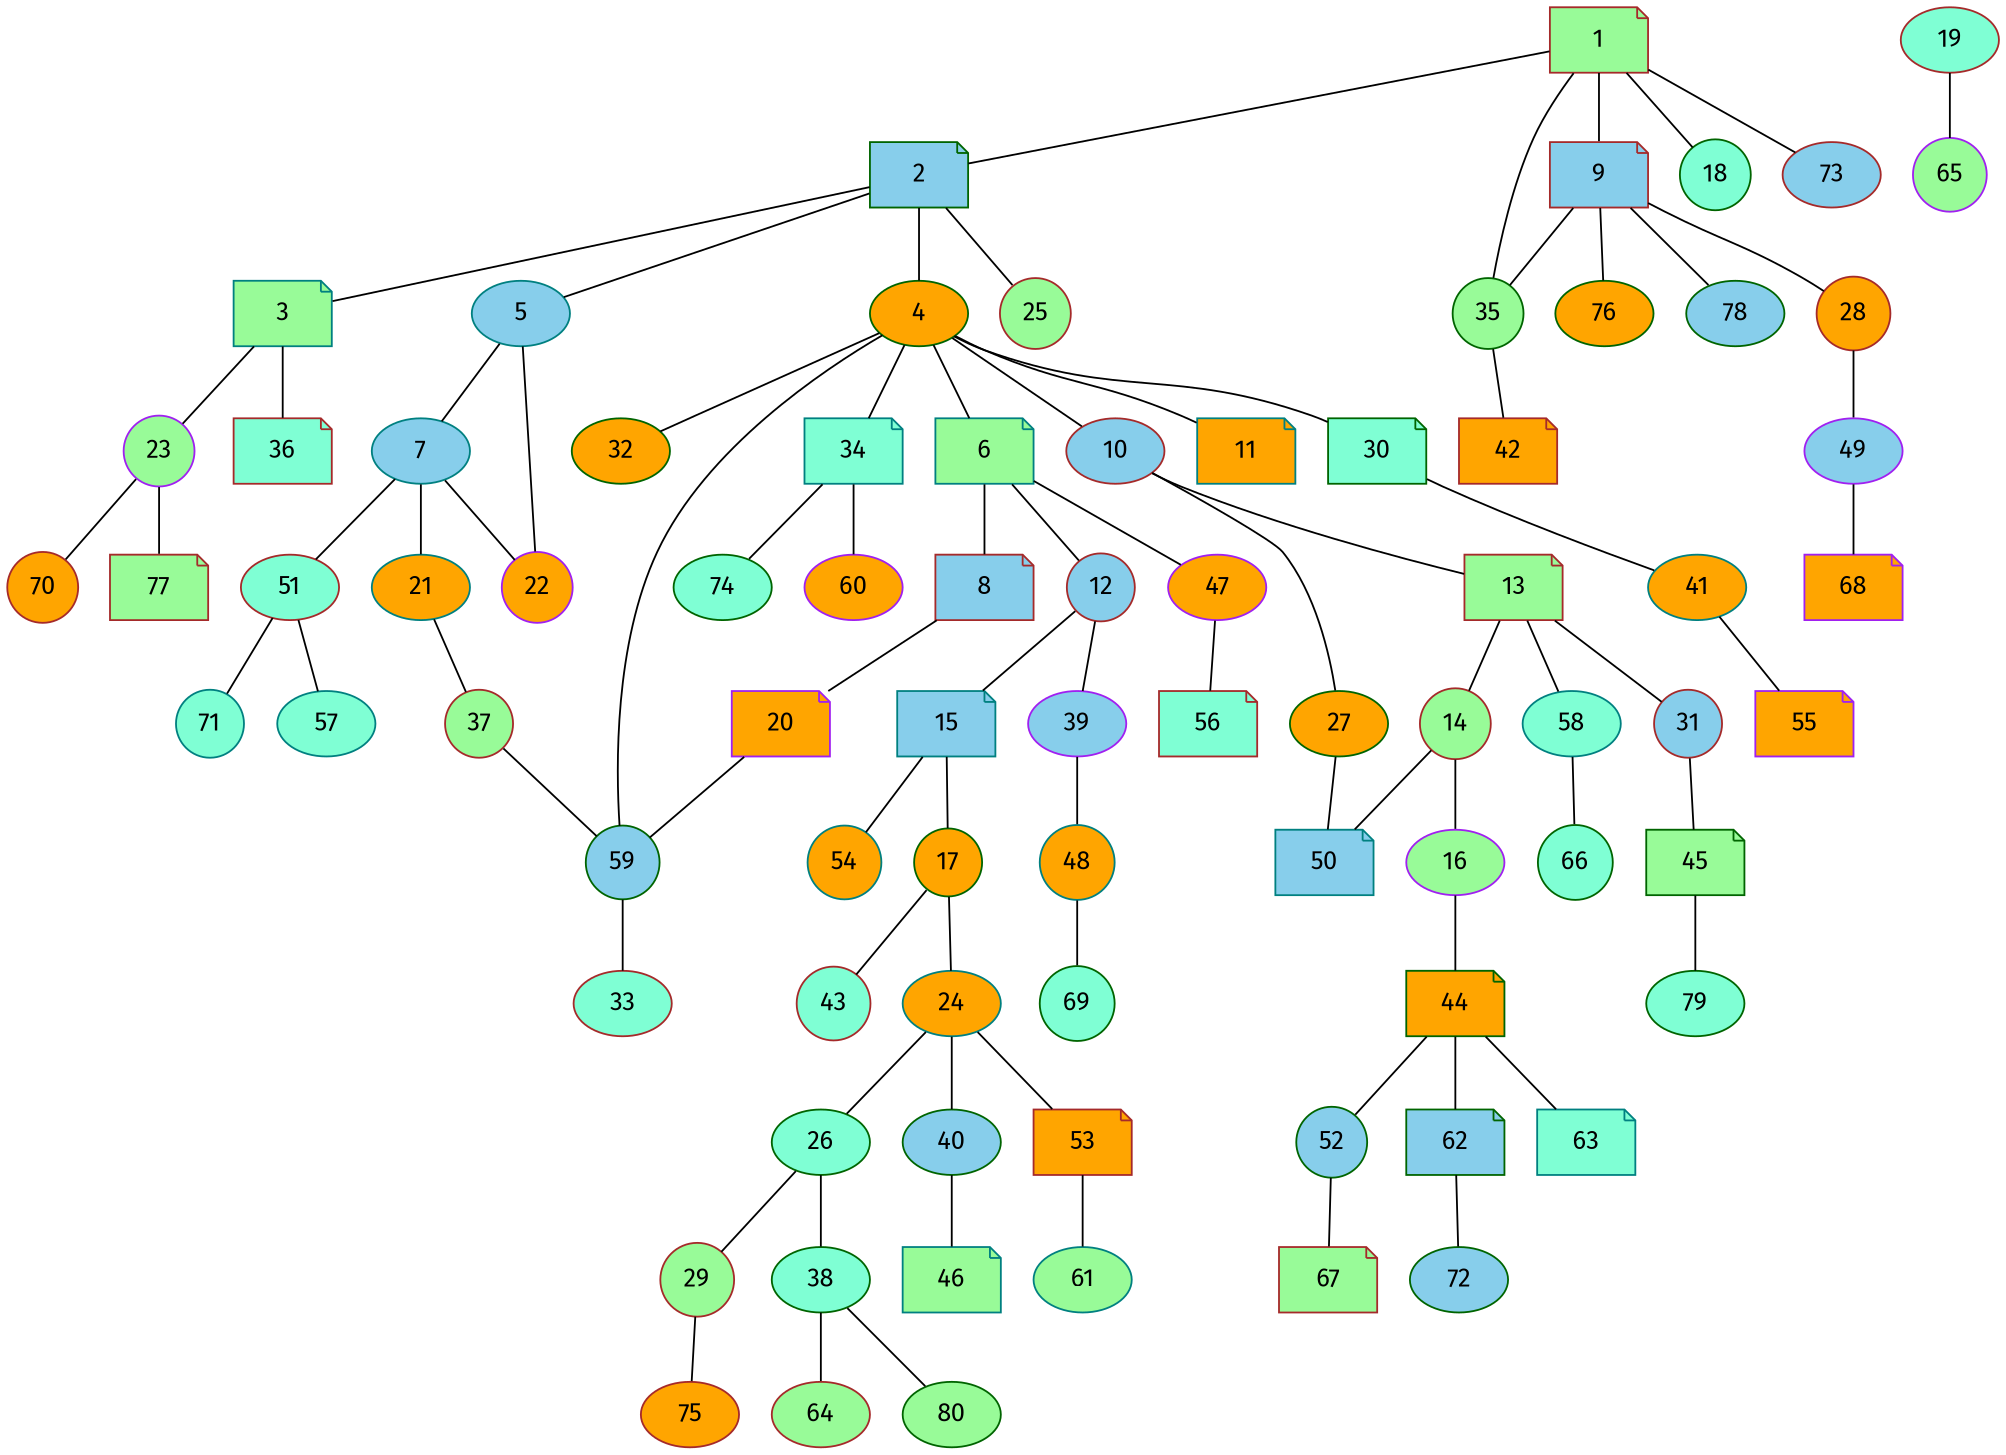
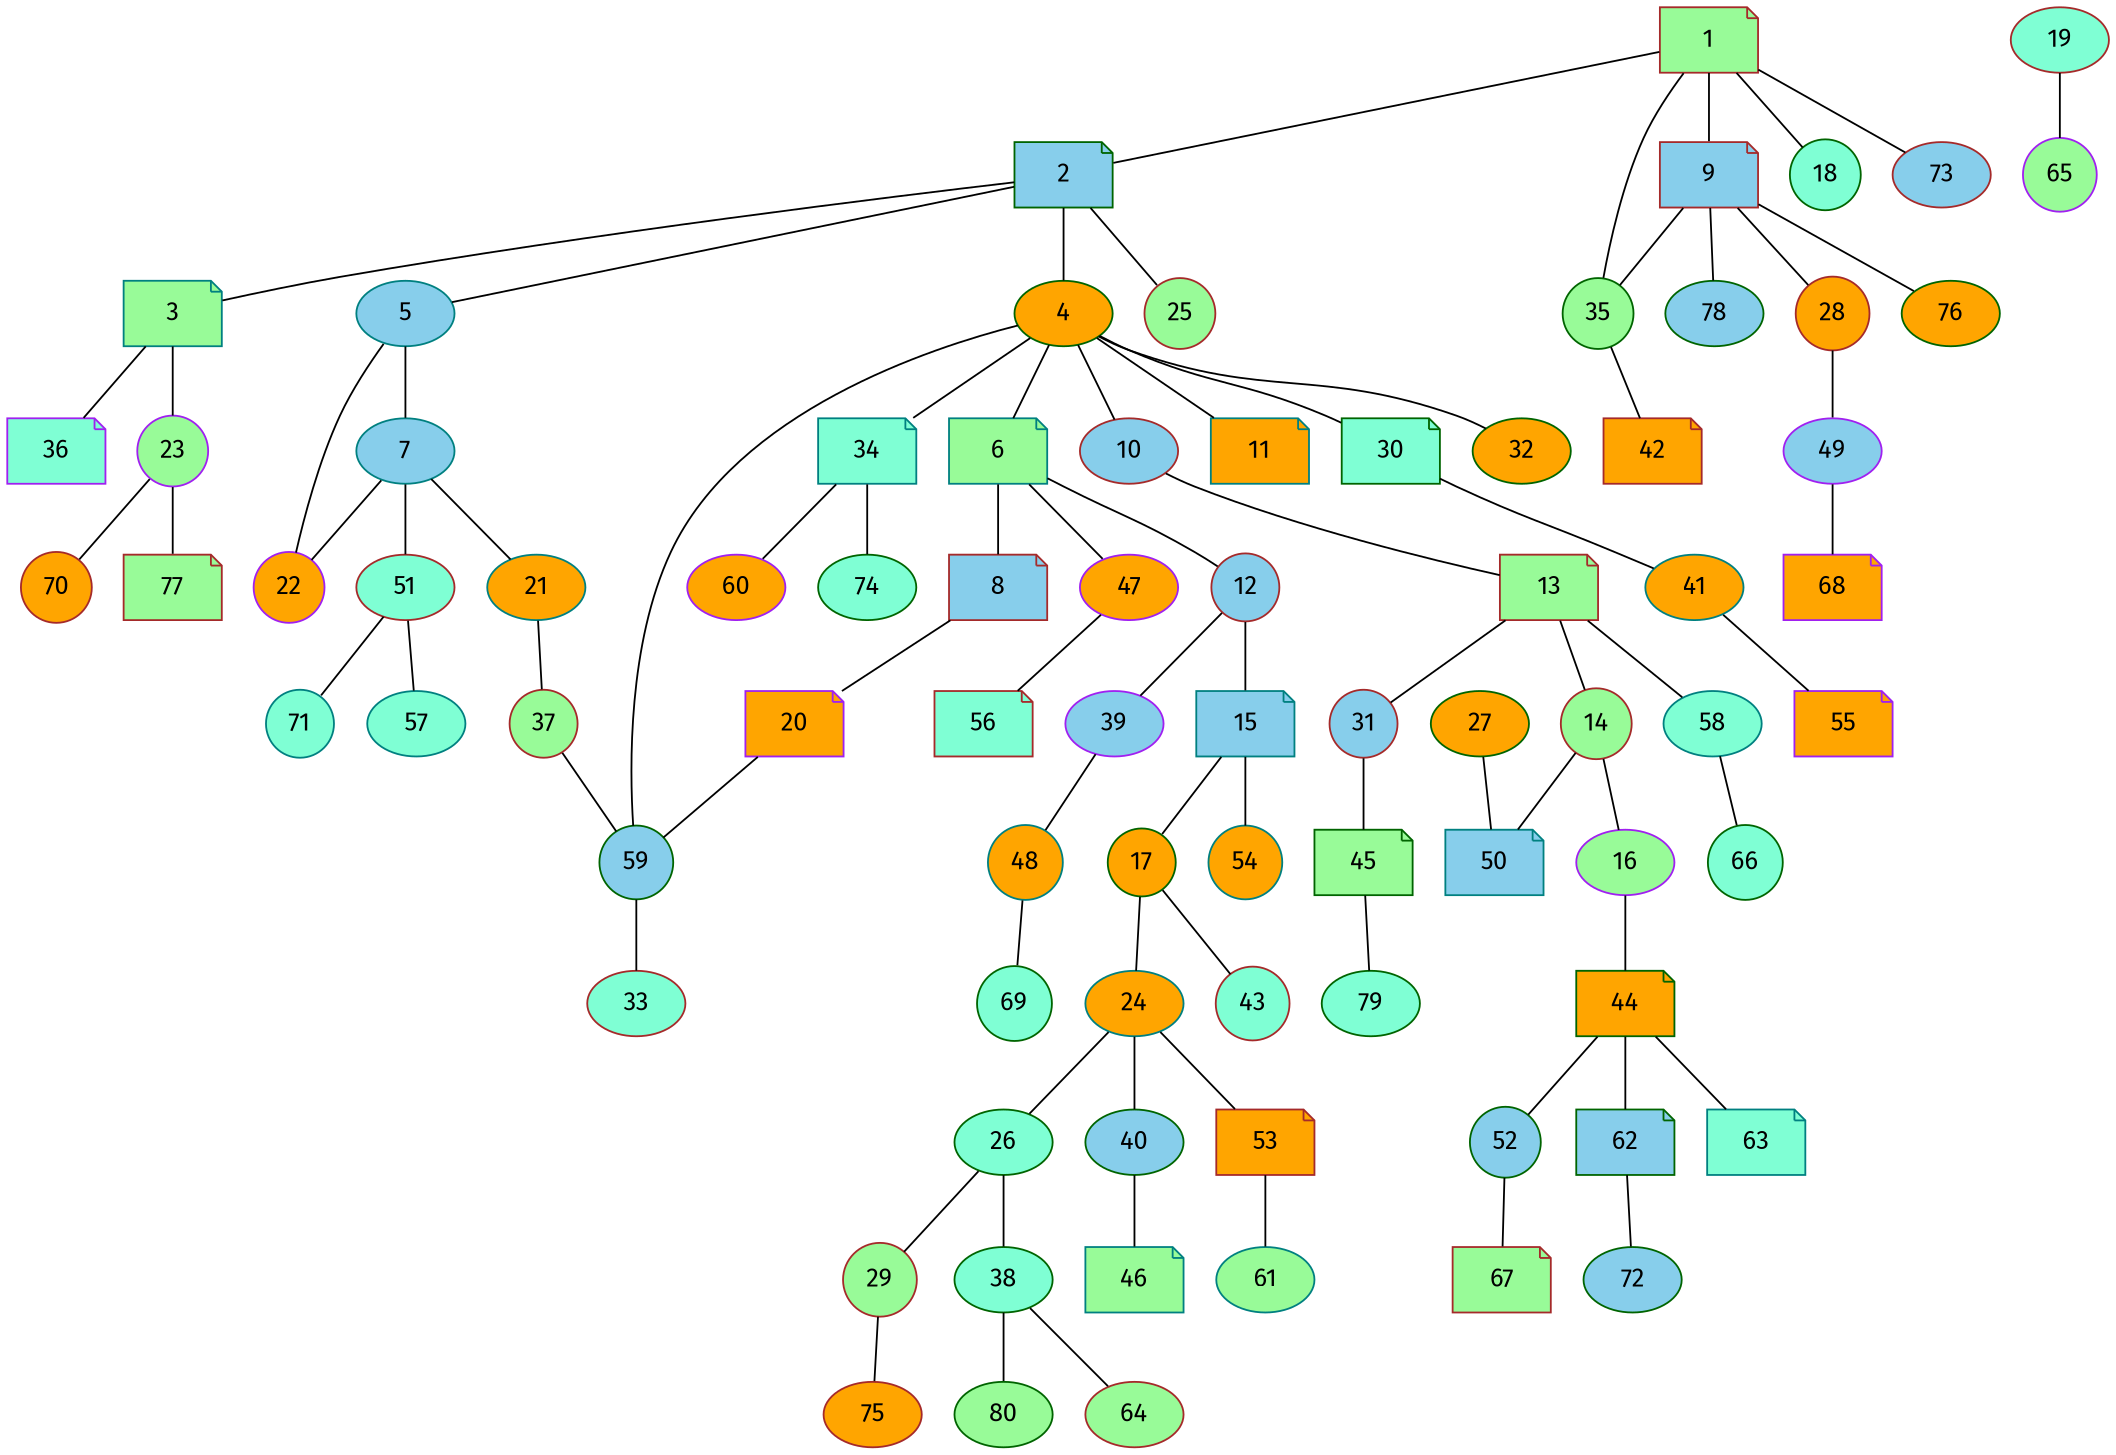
  graph {
    fontname="Fira Sans"
    node [color=brown fillcolor=orange fontname="Fira Sans" shape=ellipse style=filled]
    edge [fontname="Fira Sans"]
    1 [fillcolor=palegreen shape=note]
    2 [color=darkgreen fillcolor=skyblue shape=note]
    9 [fillcolor=skyblue shape=note]
    18 [color=darkgreen fillcolor=aquamarine shape=circle]
    35 [color=darkgreen fillcolor=palegreen shape=circle]
    73 [fillcolor=skyblue]
    3 [color=teal fillcolor=palegreen shape=note]
    4 [color=darkgreen]
    5 [color=teal fillcolor=skyblue]
    25 [fillcolor=palegreen shape=circle]
    28 [shape=circle]
    76 [color=darkgreen]
    78 [color=darkgreen fillcolor=skyblue]
    42 [shape=note]
    23 [color=purple fillcolor=palegreen shape=circle]
-   36 [fillcolor=aquamarine shape=note]
+   36 [color=purple fillcolor=aquamarine shape=note]
    6 [color=teal fillcolor=palegreen shape=note]
    10 [fillcolor=skyblue]
    11 [color=teal shape=note]
    30 [color=darkgreen fillcolor=aquamarine shape=note]
    32 [color=darkgreen]
    34 [color=teal fillcolor=aquamarine shape=note]
    59 [color=darkgreen fillcolor=skyblue shape=circle]
    7 [color=teal fillcolor=skyblue]
    22 [color=purple shape=circle]
    19 [fillcolor=aquamarine]
    65 [color=purple fillcolor=palegreen shape=circle]
    49 [color=purple fillcolor=skyblue]
    70 [shape=circle]
    77 [fillcolor=palegreen shape=note]
    8 [fillcolor=skyblue shape=note]
    12 [fillcolor=skyblue shape=circle]
    47 [color=purple]
    13 [fillcolor=palegreen shape=note]
    27 [color=darkgreen]
    41 [color=teal]
    60 [color=purple]
    74 [color=darkgreen fillcolor=aquamarine]
    33 [fillcolor=aquamarine]
    21 [color=teal]
    51 [fillcolor=aquamarine]
    20 [color=purple shape=note]
    15 [color=teal fillcolor=skyblue shape=note]
    39 [color=purple fillcolor=skyblue]
    56 [fillcolor=aquamarine shape=note]
    14 [fillcolor=palegreen shape=circle]
    31 [fillcolor=skyblue shape=circle]
    58 [color=teal fillcolor=aquamarine]
    50 [color=teal fillcolor=skyblue shape=note]
    55 [color=purple shape=note]
    37 [fillcolor=palegreen shape=circle]
    57 [color=teal fillcolor=aquamarine]
    71 [color=teal fillcolor=aquamarine shape=circle]
    17 [color=darkgreen shape=circle]
    54 [color=teal shape=circle]
    48 [color=teal shape=circle]
    68 [color=purple shape=note]
    16 [color=purple fillcolor=palegreen]
    45 [color=darkgreen fillcolor=palegreen shape=note]
    66 [color=darkgreen fillcolor=aquamarine shape=circle]
    24 [color=teal]
    43 [fillcolor=aquamarine shape=circle]
    69 [color=darkgreen fillcolor=aquamarine shape=circle]
    44 [color=darkgreen shape=note]
    79 [color=darkgreen fillcolor=aquamarine]
    52 [color=darkgreen fillcolor=skyblue shape=circle]
    62 [color=darkgreen fillcolor=skyblue shape=note]
    63 [color=teal fillcolor=aquamarine shape=note]
    26 [color=darkgreen fillcolor=aquamarine]
    40 [color=darkgreen fillcolor=skyblue]
    53 [shape=note]
    67 [fillcolor=palegreen shape=note]
    72 [color=darkgreen fillcolor=skyblue]
    29 [fillcolor=palegreen shape=circle]
    38 [color=darkgreen fillcolor=aquamarine]
    46 [color=teal fillcolor=palegreen shape=note]
    61 [color=teal fillcolor=palegreen]
    75
    64 [fillcolor=palegreen]
    80 [color=darkgreen fillcolor=palegreen]
    1 -- 2
    1 -- 9
    1 -- 18
    1 -- 35
    1 -- 73
    2 -- 3
    2 -- 4
    2 -- 5
    2 -- 25
    9 -- 35
    9 -- 28
    9 -- 76
    9 -- 78
    35 -- 42
    3 -- 23
    3 -- 36
    4 -- 6
    4 -- 10
    4 -- 11
    4 -- 30
    4 -- 32
    4 -- 34
    4 -- 59
    5 -- 7
    5 -- 22
    28 -- 49
    23 -- 70
    23 -- 77
    6 -- 8
    6 -- 12
    6 -- 47
    10 -- 13
-   10 -- 27
    30 -- 41
    34 -- 60
    34 -- 74
    59 -- 33
    7 -- 22
    7 -- 21
    7 -- 51
    19 -- 65
    49 -- 68
    8 -- 20
    12 -- 15
    12 -- 39
    47 -- 56
    13 -- 14
    13 -- 31
    13 -- 58
    27 -- 50
    41 -- 55
    21 -- 37
    51 -- 57
    51 -- 71
    20 -- 59
    15 -- 17
    15 -- 54
    39 -- 48
    14 -- 50
    14 -- 16
    31 -- 45
    58 -- 66
    37 -- 59
    17 -- 24
    17 -- 43
    48 -- 69
    16 -- 44
    45 -- 79
    24 -- 26
    24 -- 40
    24 -- 53
    44 -- 52
    44 -- 62
    44 -- 63
    52 -- 67
    62 -- 72
    26 -- 29
    26 -- 38
    40 -- 46
    53 -- 61
    29 -- 75
    38 -- 64
    38 -- 80
  }
